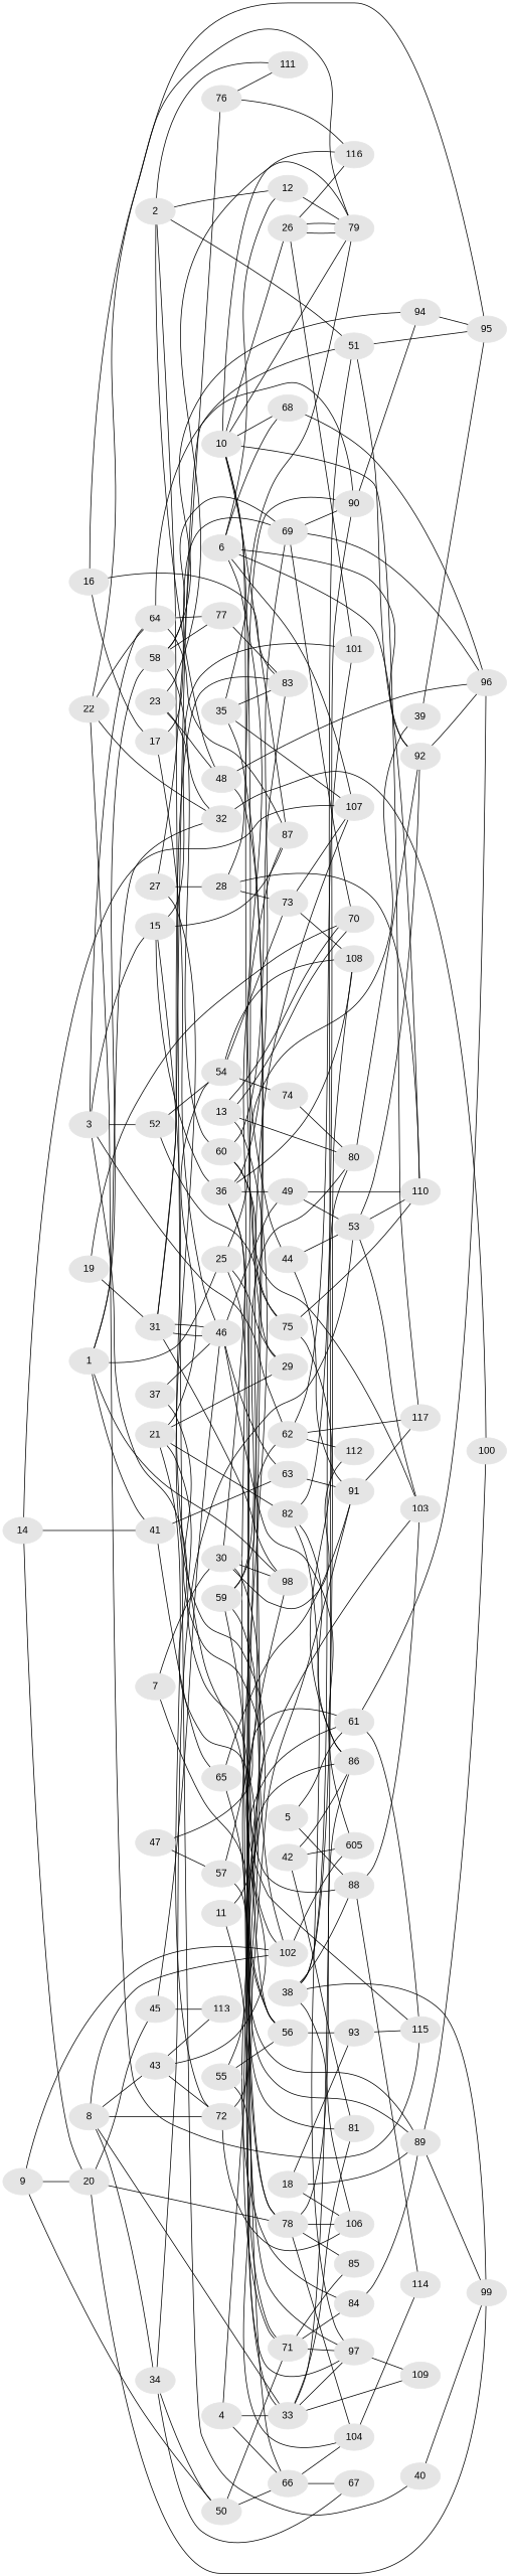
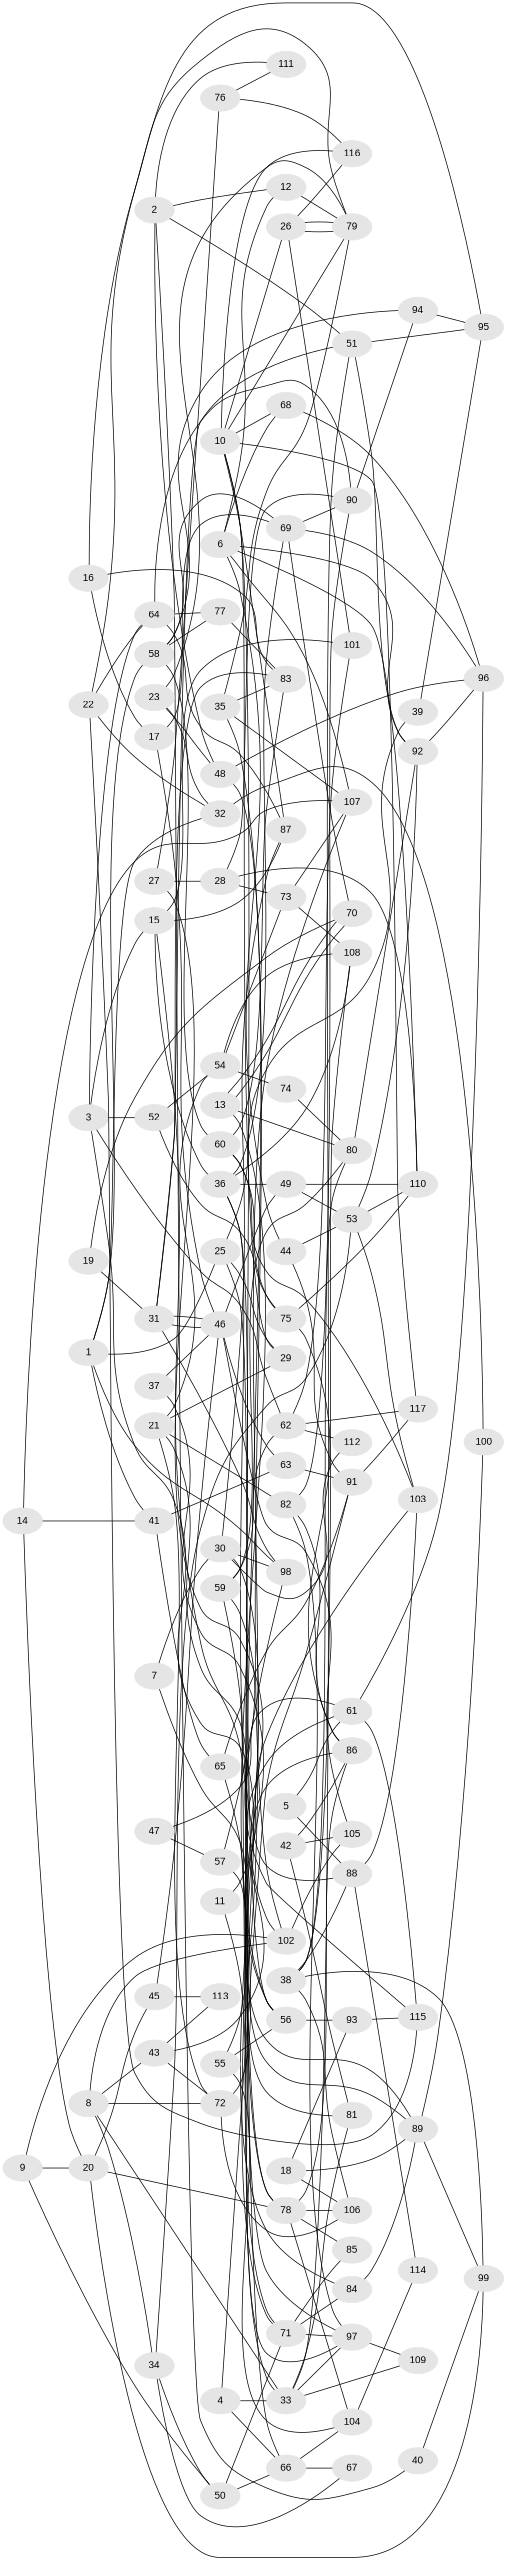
  graph {
    fontname="Liberation Sans"
    rankdir=LR
    node [color=gray90 fontname="Liberation Sans" style=filled]
    edge [fontname="Liberation Sans"]
    1
    25
    32
    41
    58
    98
    29
    56
    39
    100
    63
    65
    69
    60
    94
    77
    2
    12
    40
    48
    51
    111
    79
    99
    78
    96
    92
    95
    3
    15
    52
    62
    64
    89
    87
    36
    71
    101
    54
    75
    117
    112
    90
    4
    33
    66
    91
    81
    97
    109
    67
    104
    5
    61
    88
    115
    103
    114
    6
    44
    68
    107
    110
    53
    7
    30
    84
    8
    34
    43
    72
    102
    50
    113
    106
    86
-   105 [label=605]
+   105
    9
    20
    45
    10
    26
    116
    11
    13
    70
    80
    93
    14
    49
    108
    85
    16
    17
    83
    46
    18
    19
    31
    21
    82
    73
    74
    22
    23
    27
    28
    76
    35
    37
    38
    42
    47
    57
    55
    59
    1 -- 25
    1 -- 32
    1 -- 41
    1 -- 58
    1 -- 98
    25 -- 29
    25 -- 56
    25 -- 39
    32 -- 100
    41 -- 63
    41 -- 65
    58 -- 69
    58 -- 60
    58 -- 94
    58 -- 77
    56 -- 93
    39 -- 95
    63 -- 91
    65 -- 71
    65 -- 91
    69 -- 96
    69 -- 90
    69 -- 70
    60 -- 75
    60 -- 103
    60 -- 83
    94 -- 95
    77 -- 83
    2 -- 12
    2 -- 40
    2 -- 48
    2 -- 51
    2 -- 111
    12 -- 79
    40 -- 99
    48 -- 78
    48 -- 96
    51 -- 92
    51 -- 95
    78 -- 104
    78 -- 106
    78 -- 86
    78 -- 85
    92 -- 96
    3 -- 15
    3 -- 52
    3 -- 62
    3 -- 64
    3 -- 89
    15 -- 87
    15 -- 36
    15 -- 71
    15 -- 101
    52 -- 54
    52 -- 75
    62 -- 101
    62 -- 117
    62 -- 112
    64 -- 77
    64 -- 87
    64 -- 90
    89 -- 100
    89 -- 99
    36 -- 69
    36 -- 78
    36 -- 88
    36 -- 49
    36 -- 108
    71 -- 97
    71 -- 84
    71 -- 85
    54 -- 108
    54 -- 73
    54 -- 74
    75 -- 110
    75 -- 86
    90 -- 94
    4 -- 33
    4 -- 66
    4 -- 91
    33 -- 51
    33 -- 81
    33 -- 97
    33 -- 109
    66 -- 67
    66 -- 104
    91 -- 117
    97 -- 109
    104 -- 114
    5 -- 61
    5 -- 88
    61 -- 96
    61 -- 115
    88 -- 103
    88 -- 114
    6 -- 12
    6 -- 92
    6 -- 44
    6 -- 68
    6 -- 107
    6 -- 110
    44 -- 91
    44 -- 53
    68 -- 96
    53 -- 92
    53 -- 103
    53 -- 110
    7 -- 81
    7 -- 30
    30 -- 98
    30 -- 87
    30 -- 112
    30 -- 84
    84 -- 89
    8 -- 33
    8 -- 34
    8 -- 43
    8 -- 72
    8 -- 102
    34 -- 67
    34 -- 53
    34 -- 50
    43 -- 61
    43 -- 72
    43 -- 113
    72 -- 106
    72 -- 86
    102 -- 105
    50 -- 71
    50 -- 66
    9 -- 102
    9 -- 50
    9 -- 20
    20 -- 99
    20 -- 78
    20 -- 45
    45 -- 113
    45 -- 46
    10 -- 29
    10 -- 79
    10 -- 87
    10 -- 117
    10 -- 66
    10 -- 68
    10 -- 26
    10 -- 116
    26 -- 79
    26 -- 79
    26 -- 101
    26 -- 116
    11 -- 33
    11 -- 103
    13 -- 56
    13 -- 70
    13 -- 70
    13 -- 80
    80 -- 92
    93 -- 115
    14 -- 41
    14 -- 107
    14 -- 20
    49 -- 110
    49 -- 53
    16 -- 79
    16 -- 17
    16 -- 83
    17 -- 69
    17 -- 46
    46 -- 63
    46 -- 105
    46 -- 49
    18 -- 89
    18 -- 106
    18 -- 93
    19 -- 70
    19 -- 31
    31 -- 98
    31 -- 51
    31 -- 83
    31 -- 46
    31 -- 46
    21 -- 29
    21 -- 89
    21 -- 54
    21 -- 72
    21 -- 82
    82 -- 90
    82 -- 97
    82 -- 86
    73 -- 107
    73 -- 108
    74 -- 80
    22 -- 32
    22 -- 95
    22 -- 64
    22 -- 115
    23 -- 32
    23 -- 48
    23 -- 79
    27 -- 102
    27 -- 28
    27 -- 76
    28 -- 90
    28 -- 110
    28 -- 73
    76 -- 111
    76 -- 116
    35 -- 79
    35 -- 107
    35 -- 102
    35 -- 83
    37 -- 56
    37 -- 46
    38 -- 99
    38 -- 88
    38 -- 106
    38 -- 80
    38 -- 108
    42 -- 81
    42 -- 86
    42 -- 105
    47 -- 61
    47 -- 57
    57 -- 98
    57 -- 97
    55 -- 56
    55 -- 104
    55 -- 107
    59 -- 62
    59 -- 97
    59 -- 115
    59 -- 80
  }
